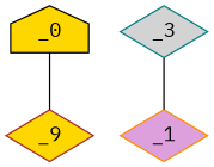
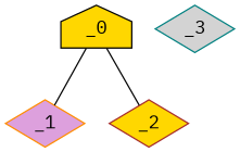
  graph {
    fontname="IBM Plex Mono"
    node [fillcolor=gold fontname="IBM Plex Mono" shape=diamond style=filled]
    edge [fontname="IBM Plex Mono"]
    _0 [color=black shape=house x=0.772132 y=0.826582]
    _1 [color=darkorange fillcolor=plum x=1.60263 y=2.5691]
-   _2 [color=brown x=2.28453 y=0.640801 label=_9]
+   _2 [color=brown x=2.28453 y=0.640801]
    _3 [color=teal fillcolor=lightgrey x=0.963785 y=1.45249]
-   _3 -- _1
+   _0 -- _1
    _0 -- _2
  }
